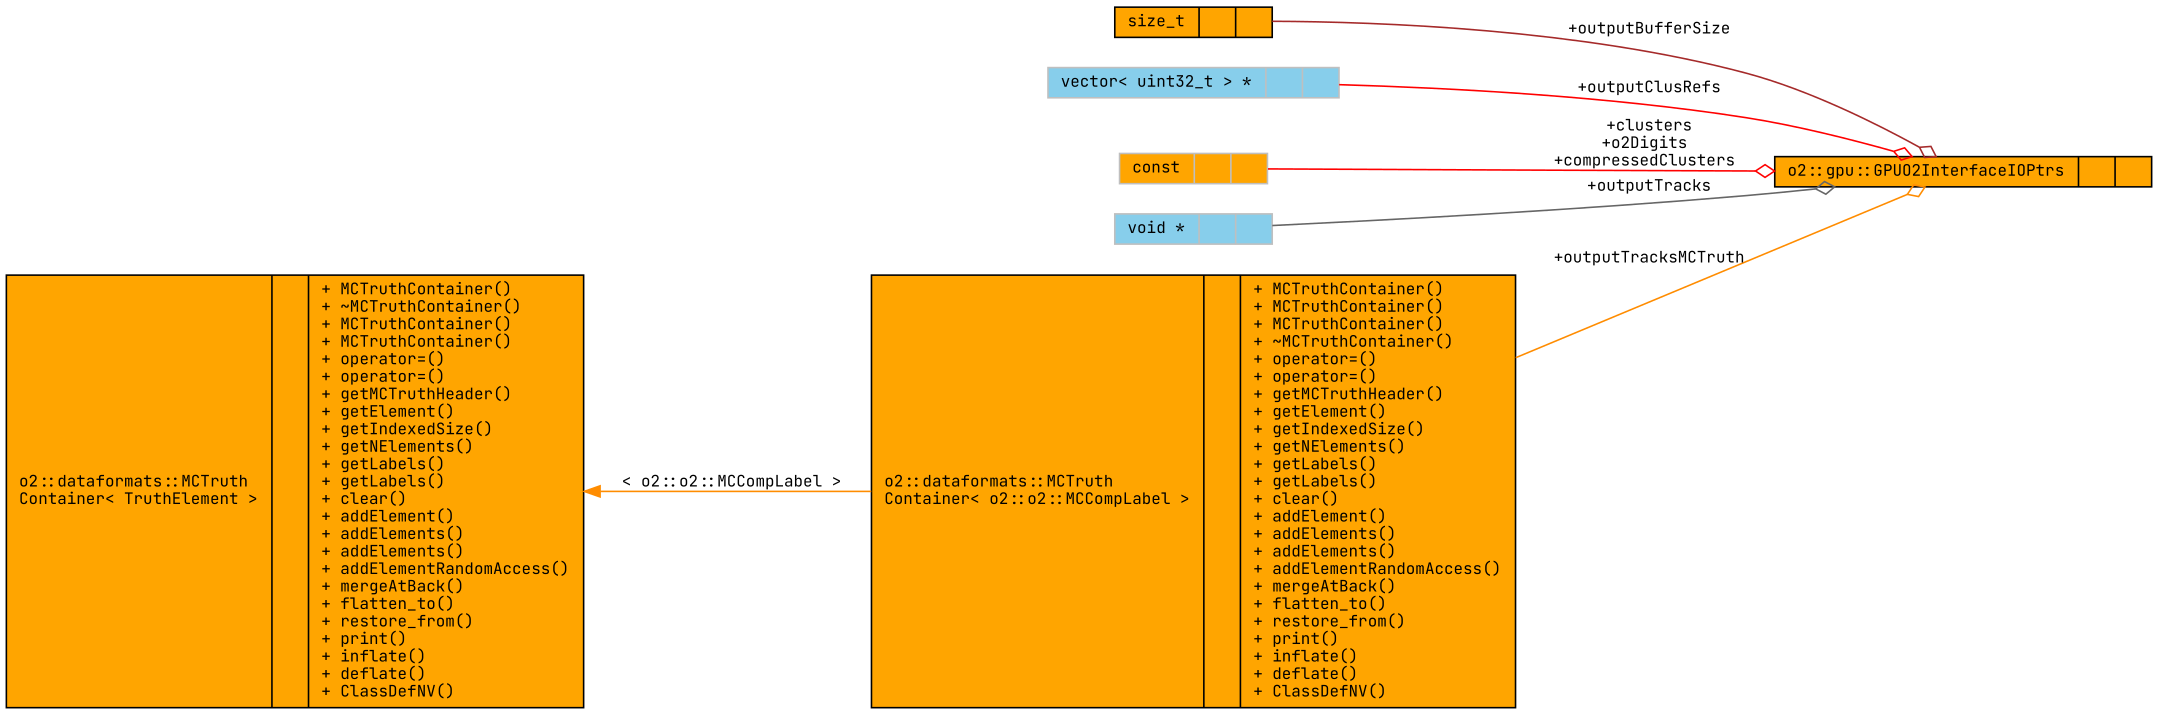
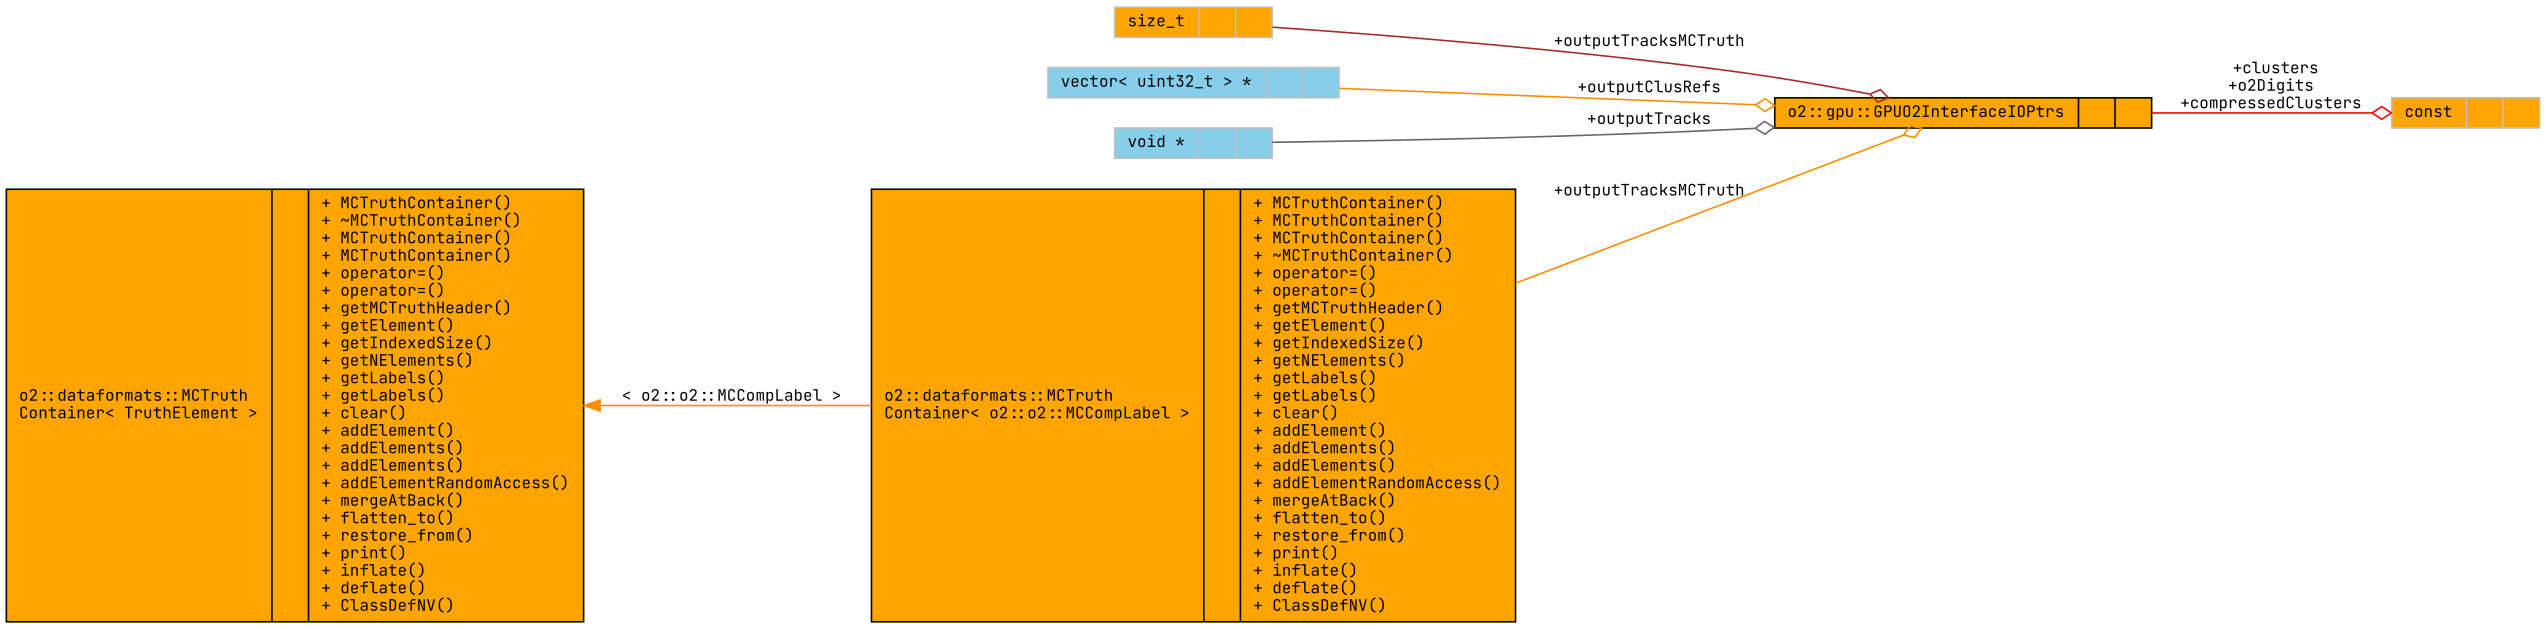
  digraph {
    fontname="JetBrains Mono"
    rankdir=LR
    node [color=black fillcolor=orange fontname="JetBrains Mono" fontsize=10 shape=record style=filled]
    edge [arrowhead=odiamond color=red fontname="JetBrains Mono" fontsize=10 labelfontname=Helvetica labelfontsize=10 style=solid]
    n1 [fontcolor=black height=0.2 label="{o2::gpu::GPUO2InterfaceIOPtrs\n||}" width=0.4]
-   n2 [height=0.2 label="{size_t\n||}" width=0.4]
+   n2 [color=grey75 height=0.2 label="{size_t\n||}" width=0.4]
    n3 [color=grey75 fillcolor=skyblue height=0.2 label="{vector\< uint32_t \> *\n||}" width=0.4]
    n4 [color=grey75 height=0.2 label="{const\n||}" width=0.4]
    n5 [color=grey75 fillcolor=skyblue height=0.2 label="{void *\n||}" width=0.4]
    n6 [height=0.2 label="{o2::dataformats::MCTruth\lContainer\< o2::o2::MCCompLabel \>\n||+ MCTruthContainer()\l+ MCTruthContainer()\l+ MCTruthContainer()\l+ ~MCTruthContainer()\l+ operator=()\l+ operator=()\l+ getMCTruthHeader()\l+ getElement()\l+ getIndexedSize()\l+ getNElements()\l+ getLabels()\l+ getLabels()\l+ clear()\l+ addElement()\l+ addElements()\l+ addElements()\l+ addElementRandomAccess()\l+ mergeAtBack()\l+ flatten_to()\l+ restore_from()\l+ print()\l+ inflate()\l+ deflate()\l+ ClassDefNV()\l}" width=0.4]
    n7 [height=0.2 label="{o2::dataformats::MCTruth\lContainer\< TruthElement \>\n||+ MCTruthContainer()\l+ ~MCTruthContainer()\l+ MCTruthContainer()\l+ MCTruthContainer()\l+ operator=()\l+ operator=()\l+ getMCTruthHeader()\l+ getElement()\l+ getIndexedSize()\l+ getNElements()\l+ getLabels()\l+ getLabels()\l+ clear()\l+ addElement()\l+ addElements()\l+ addElements()\l+ addElementRandomAccess()\l+ mergeAtBack()\l+ flatten_to()\l+ restore_from()\l+ print()\l+ inflate()\l+ deflate()\l+ ClassDefNV()\l}" width=0.4]
-   n2 -> n1 [color=brown label=" +outputBufferSize"]
-   n3 -> n1 [label=" +outputClusRefs"]
-   n4 -> n1 [label=" +clusters\n+o2Digits\n+compressedClusters"]
+   n2 -> n1 [color=brown label=" +outputTracksMCTruth"]
+   n3 -> n1 [color=darkorange label=" +outputClusRefs"]
+   n1 -> n4 [label=" +clusters\n+o2Digits\n+compressedClusters"]
    n5 -> n1 [color=gray40 label=" +outputTracks"]
    n6 -> n1 [color=darkorange label=" +outputTracksMCTruth"]
    n7 -> n6 [color=darkorange dir=back label=" \< o2::o2::MCCompLabel \>" arrowhead=""]
  }
